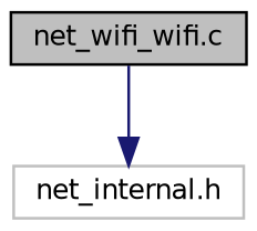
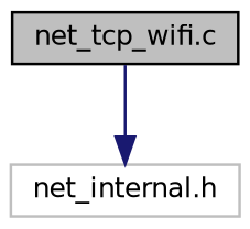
  digraph {
    node [fontname=Helvetica fontsize=10 shape=record style=filled]
-   n1 [color=black fillcolor=grey75 fontcolor=black height=0.2 label="net_wifi_wifi.c" width=0.4]
+   n1 [color=black fillcolor=grey75 fontcolor=black height=0.2 label="net_tcp_wifi.c" width=0.4]
    n2 [color=grey75 fillcolor=white height=0.2 label="net_internal.h" width=0.4]
    n1 -> n2 [color=midnightblue fontname=Helvetica fontsize=10 labelfontname=Helvetica labelfontsize=10 style=solid]
  }
